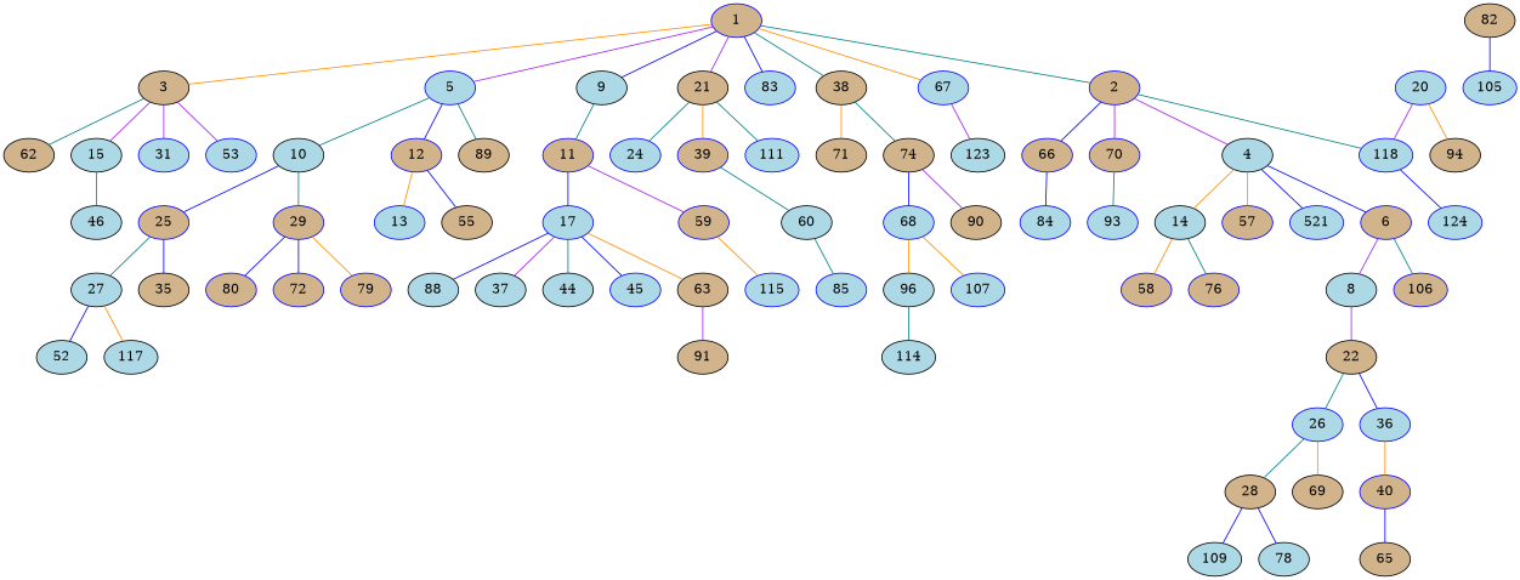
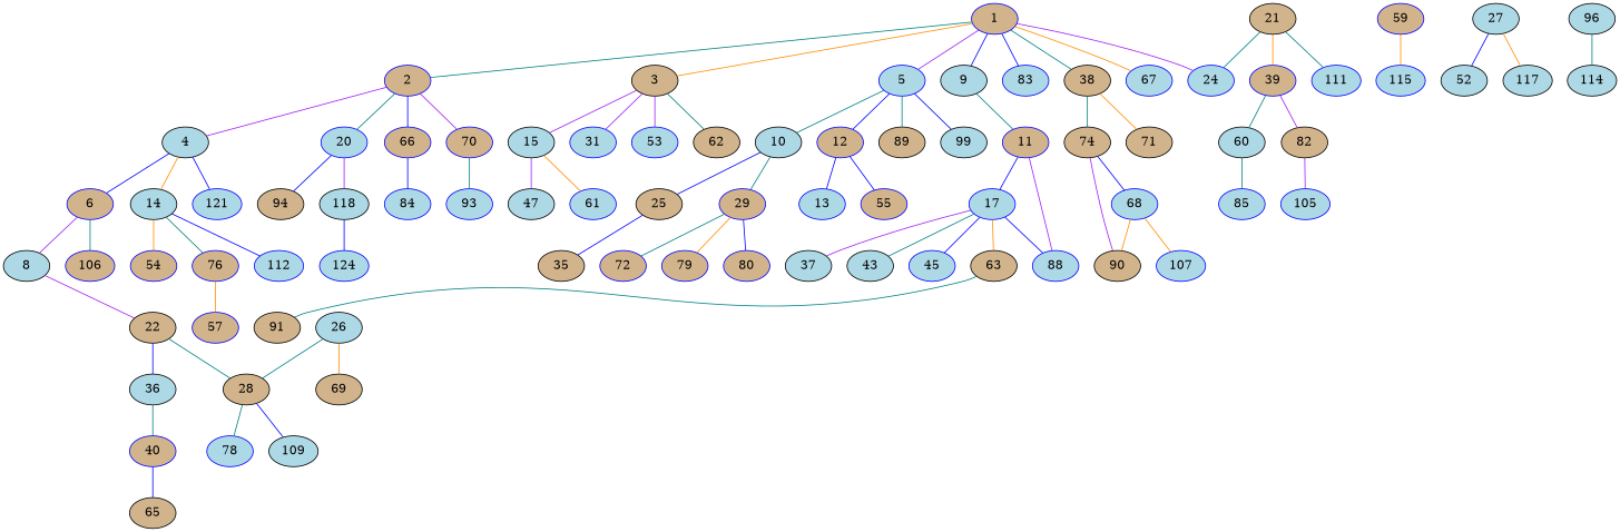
  graph {
    node [color=blue fillcolor=lightblue style=filled]
    edge [color=blue]
    1 [fillcolor=tan super="+16"]
    2 [fillcolor=tan super="+18"]
    3 [color=black fillcolor=tan super="+81"]
    5 [super="+7"]
    9 [color=black super="+122"]
    21 [color=black fillcolor=tan super="+104"]
    n7 [label=83]
    38 [color=black fillcolor=tan super="+110"]
    67
    4 [color=black super="+100"]
    20 [super="+83"]
    66 [fillcolor=tan]
    70 [fillcolor=tan super="+77"]
    15 [color=black super="+32"]
    31 [super="+42"]
    53
    62 [color=black fillcolor=tan]
    10 [color=black]
    12 [fillcolor=tan super="+56"]
    89 [color=black fillcolor=tan]
+   99 [color=black]
    11 [fillcolor=tan super="+47"]
    24 [super="+103"]
    39 [fillcolor=tan super="+75"]
    111
    n26 [color=black fillcolor=tan label=74 super="+92"]
    71 [color=black fillcolor=tan]
-   123 [color=black]
    6 [fillcolor=tan super="+74"]
    14 [color=black super="+33"]
    57 [fillcolor=tan super="+64"]
-   121 [label=521]
+   121
    94 [color=black fillcolor=tan]
-   118
+   118 [color=black]
    84 [super="+101"]
    93 [super="+120"]
-   46 [color=black]
+   46 [color=black label=47]
+   61
    8 [color=black super="+108"]
    106 [fillcolor=tan]
-   58 [fillcolor=tan]
+   58 [fillcolor=tan label=54]
    76 [fillcolor=tan super="+113"]
-   25 [fillcolor=tan super="+86"]
+   112
+   25 [color=black fillcolor=tan super="+86"]
    29 [fillcolor=tan super="+30"]
    13
-   55 [color=black fillcolor=tan]
+   55 [fillcolor=tan]
    22 [color=black fillcolor=tan super="+116"]
-   26 [super="+50"]
-   36 [super="+54"]
+   26 [color=black super="+50"]
+   36 [color=black super="+54"]
    17 [super="+19"]
    59 [fillcolor=tan super="+119"]
    27 [color=black super="+49"]
    35 [color=black fillcolor=tan]
    72 [fillcolor=tan super="+102"]
    79 [fillcolor=tan]
    80 [fillcolor=tan]
    37 [color=black]
-   43 [color=black super="+51" label=44]
+   43 [color=black super="+51"]
    45
    63 [color=black fillcolor=tan]
-   88 [color=black]
+   88
    115
    91 [color=black fillcolor=tan]
    124
    60 [color=black]
    82 [color=black fillcolor=tan]
    69 [color=black fillcolor=tan super="+97"]
    28 [color=black fillcolor=tan super="+34"]
    40 [fillcolor=tan super="+41"]
    52 [color=black]
    117 [color=black]
-   78 [color=black]
+   78
    109 [color=black]
    65 [color=black fillcolor=tan]
    68
    90 [color=black fillcolor=tan super="+98"]
    85 [super="+96"]
    105
    n80 [color=black label=96]
    107
    114 [color=black]
    1 -- 2 [color=teal]
    1 -- 3 [color=darkorange]
    1 -- 5 [color=purple]
    1 -- 9
-   1 -- 21 [color=purple]
+   1 -- 24 [color=purple]
    1 -- n7
    1 -- 38 [color=teal]
    1 -- 67 [color=darkorange]
    2 -- 4 [color=purple]
-   2 -- 118 [color=teal]
+   2 -- 20 [color=teal]
    2 -- 66
    2 -- 70 [color=purple]
    3 -- 15 [color=purple]
    3 -- 31 [color=purple]
    3 -- 53 [color=purple]
    3 -- 62 [color=teal]
    5 -- 10 [color=teal]
    5 -- 12
    5 -- 89 [color=teal]
+   5 -- 99
    9 -- 11 [color=teal]
    21 -- 24 [color=teal]
    21 -- 39 [color=darkorange]
    21 -- 111 [color=teal]
    38 -- n26 [color=teal]
    38 -- 71 [color=darkorange]
-   67 -- 123 [color=purple]
    4 -- 6
    4 -- 14 [color=darkorange]
-   4 -- 57 [color=darkorange]
+   76 -- 57 [color=darkorange]
    4 -- 121
-   20 -- 94 [color=darkorange]
+   20 -- 94
    20 -- 118 [color=purple]
    66 -- 84
    70 -- 93 [color=teal]
    15 -- 46 [color=purple]
+   15 -- 61 [color=darkorange]
    10 -- 25
    10 -- 29 [color=teal]
-   12 -- 13 [color=darkorange]
+   12 -- 13
    12 -- 55
    11 -- 17
-   11 -- 59 [color=purple]
+   11 -- 88 [color=purple]
    39 -- 60 [color=teal]
+   39 -- 82 [color=purple]
    n26 -- 68
    n26 -- 90 [color=purple]
    6 -- 8 [color=purple]
    6 -- 106 [color=teal]
    14 -- 58 [color=darkorange]
    14 -- 76 [color=teal]
+   14 -- 112
    118 -- 124
    8 -- 22 [color=purple]
-   25 -- 27 [color=teal]
    25 -- 35
-   29 -- 72
+   29 -- 72 [color=teal]
    29 -- 79 [color=darkorange]
    29 -- 80
-   22 -- 26 [color=teal]
+   22 -- 28 [color=teal]
    22 -- 36
    26 -- 69 [color=darkorange]
    26 -- 28 [color=teal]
-   36 -- 40 [color=darkorange]
+   36 -- 40 [color=teal]
    17 -- 37 [color=purple]
    17 -- 43 [color=teal]
    17 -- 45
    17 -- 63 [color=darkorange]
    17 -- 88
    59 -- 115 [color=darkorange]
    27 -- 52
    27 -- 117 [color=darkorange]
-   63 -- 91 [color=purple]
+   63 -- 91 [color=teal]
    60 -- 85 [color=teal]
-   82 -- 105
-   28 -- 78
+   82 -- 105 [color=purple]
+   28 -- 78 [color=teal]
    28 -- 109
    40 -- 65
-   68 -- n80 [color=darkorange]
+   68 -- 90 [color=darkorange]
    68 -- 107 [color=darkorange]
    n80 -- 114 [color=teal]
  }
